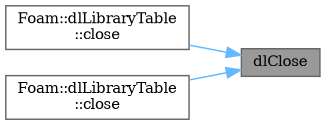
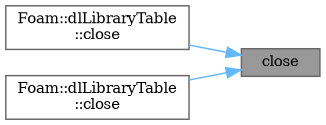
  digraph {
    rankdir=RL
    fontname="DejaVu Serif"
    node [color=grey40 fillcolor=white fontname="DejaVu Serif" fontsize=10 shape=box style=filled]
    edge [color=steelblue1 dir=back fontname="DejaVu Serif" fontsize=10 labelfontname=Helvetica labelfontsize=10 style=solid]
-   n1 [color=gray40 fillcolor=grey60 fontcolor=black height=0.2 label=dlClose width=0.4]
+   n1 [color=gray40 fillcolor=grey60 fontcolor=black height=0.2 label=close width=0.4]
    n2 [height=0.2 label="Foam::dlLibraryTable\l::close" width=0.4]
    n3 [height=0.2 label="Foam::dlLibraryTable\l::close" width=0.4]
    n1 -> n2
    n1 -> n3
  }
